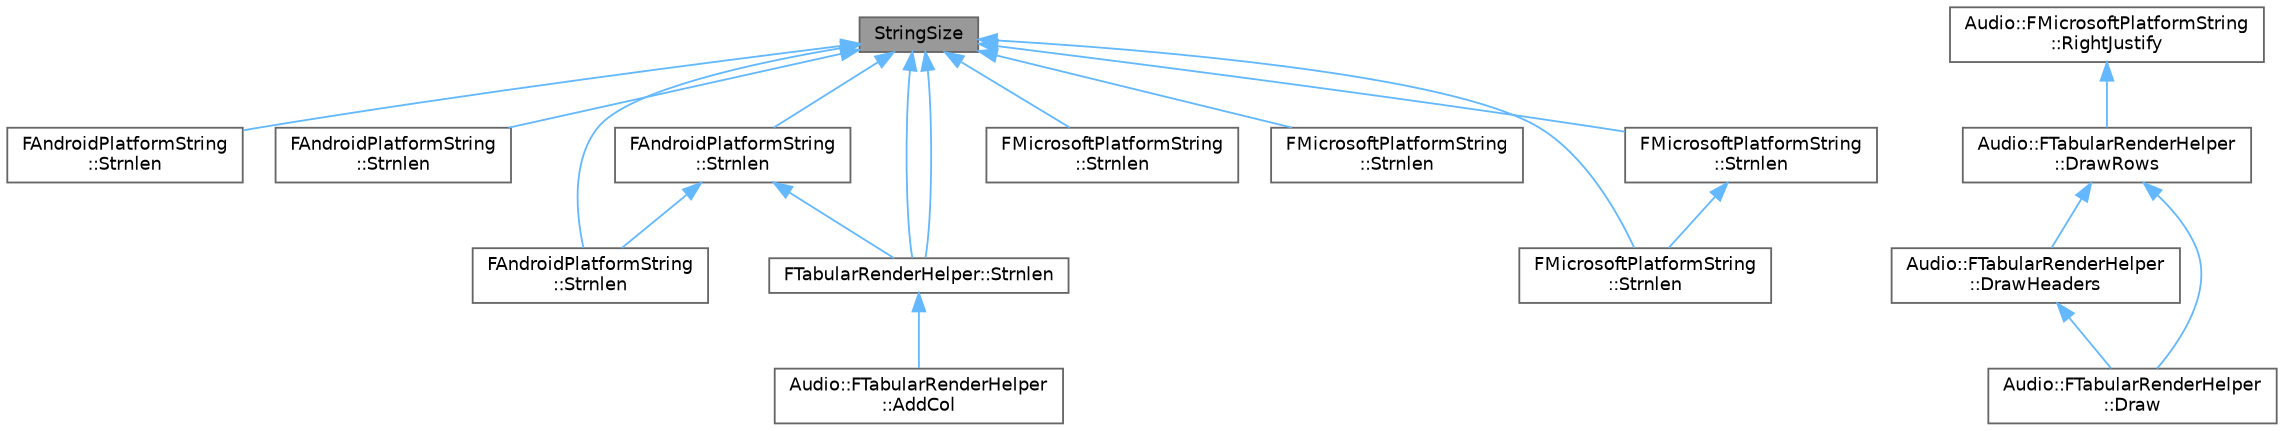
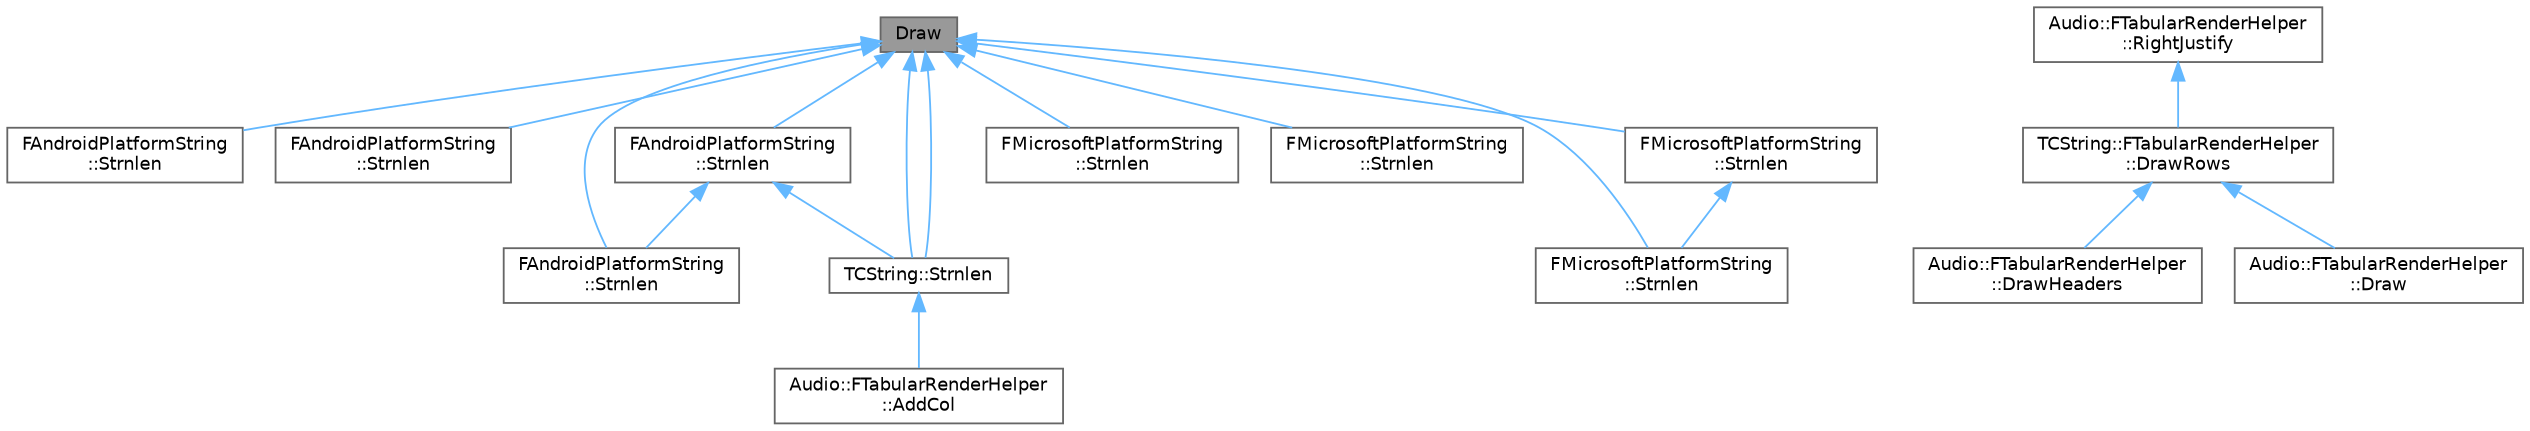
  digraph {
    rankdir=TB
    node [color=grey40 fillcolor=white fontname=Helvetica fontsize=10 shape=box style=filled]
    edge [color=steelblue1 dir=back fontname=Helvetica fontsize=10 labelfontname=Helvetica labelfontsize=10 style=solid]
-   n1 [color=gray40 fillcolor=grey60 fontcolor=black height=0.2 label=StringSize width=0.4]
+   n1 [color=gray40 fillcolor=grey60 fontcolor=black height=0.2 label=Draw width=0.4]
    n2 [height=0.2 label="FAndroidPlatformString\l::Strnlen" width=0.4]
    n3 [height=0.2 label="FAndroidPlatformString\l::Strnlen" width=0.4]
    n4 [height=0.2 label="FAndroidPlatformString\l::Strnlen" width=0.4]
    n5 [height=0.2 label="FAndroidPlatformString\l::Strnlen" width=0.4]
-   n6 [height=0.2 label="FTabularRenderHelper::Strnlen" width=0.4]
+   n6 [height=0.2 label="TCString::Strnlen" width=0.4]
    n7 [height=0.2 label="FMicrosoftPlatformString\l::Strnlen" width=0.4]
    n8 [height=0.2 label="FMicrosoftPlatformString\l::Strnlen" width=0.4]
    n9 [height=0.2 label="FMicrosoftPlatformString\l::Strnlen" width=0.4]
    n10 [height=0.2 label="FMicrosoftPlatformString\l::Strnlen" width=0.4]
    n11 [height=0.2 label="Audio::FTabularRenderHelper\l::AddCol" width=0.4]
-   n12 [height=0.2 label="Audio::FMicrosoftPlatformString\l::RightJustify" width=0.4]
-   n13 [height=0.2 label="Audio::FTabularRenderHelper\l::DrawRows" width=0.4]
+   n12 [height=0.2 label="Audio::FTabularRenderHelper\l::RightJustify" width=0.4]
+   n13 [height=0.2 label="TCString::FTabularRenderHelper\l::DrawRows" width=0.4]
    n14 [height=0.2 label="Audio::FTabularRenderHelper\l::DrawHeaders" width=0.4]
    n15 [height=0.2 label="Audio::FTabularRenderHelper\l::Draw" width=0.4]
    n1 -> n2
    n1 -> n3
    n1 -> n4
    n1 -> n5
    n1 -> n6
    n1 -> n6
    n1 -> n7
    n1 -> n8
    n1 -> n9
    n1 -> n10
    n5 -> n4
    n5 -> n6
    n6 -> n11
    n10 -> n9
    n12 -> n13
    n13 -> n14
    n13 -> n15
-   n14 -> n15
  }
